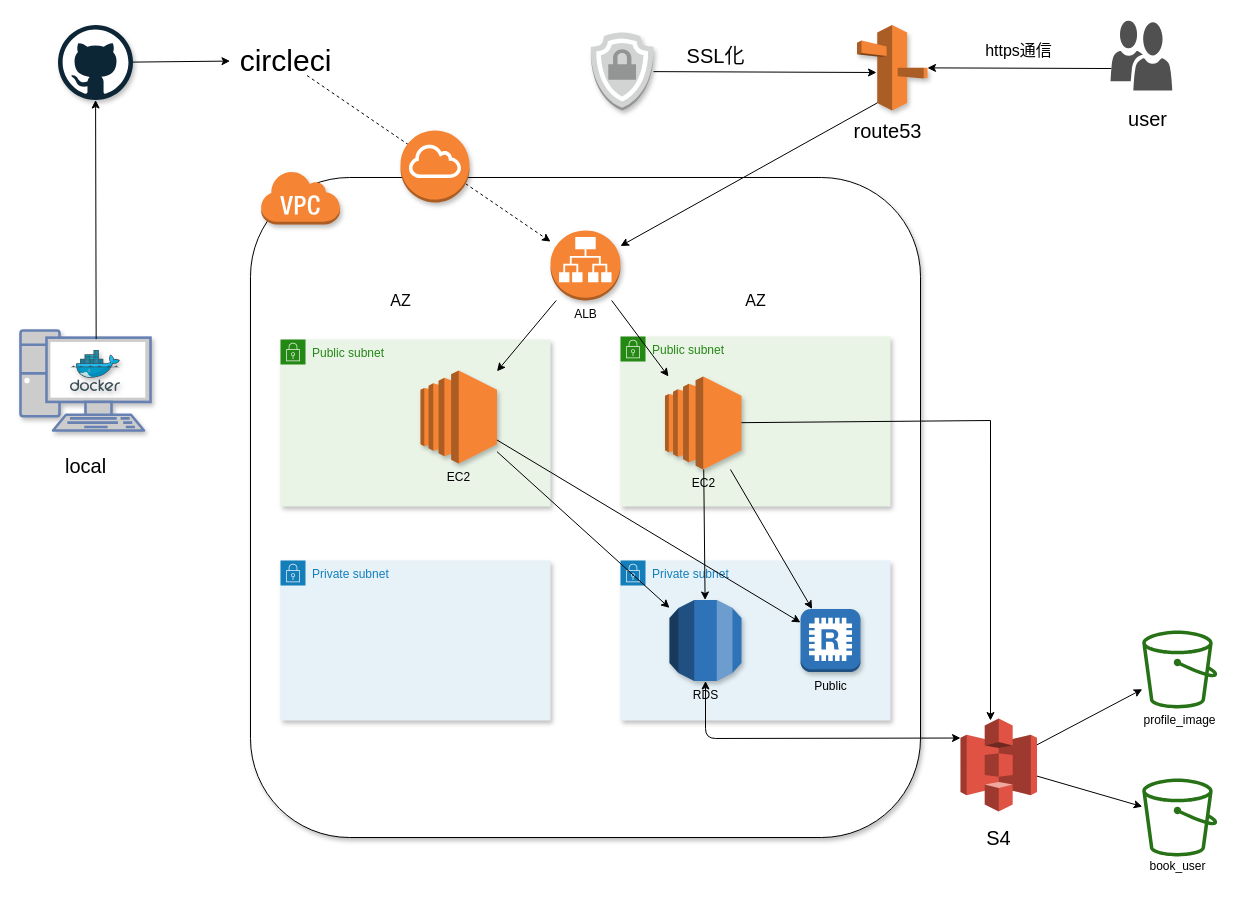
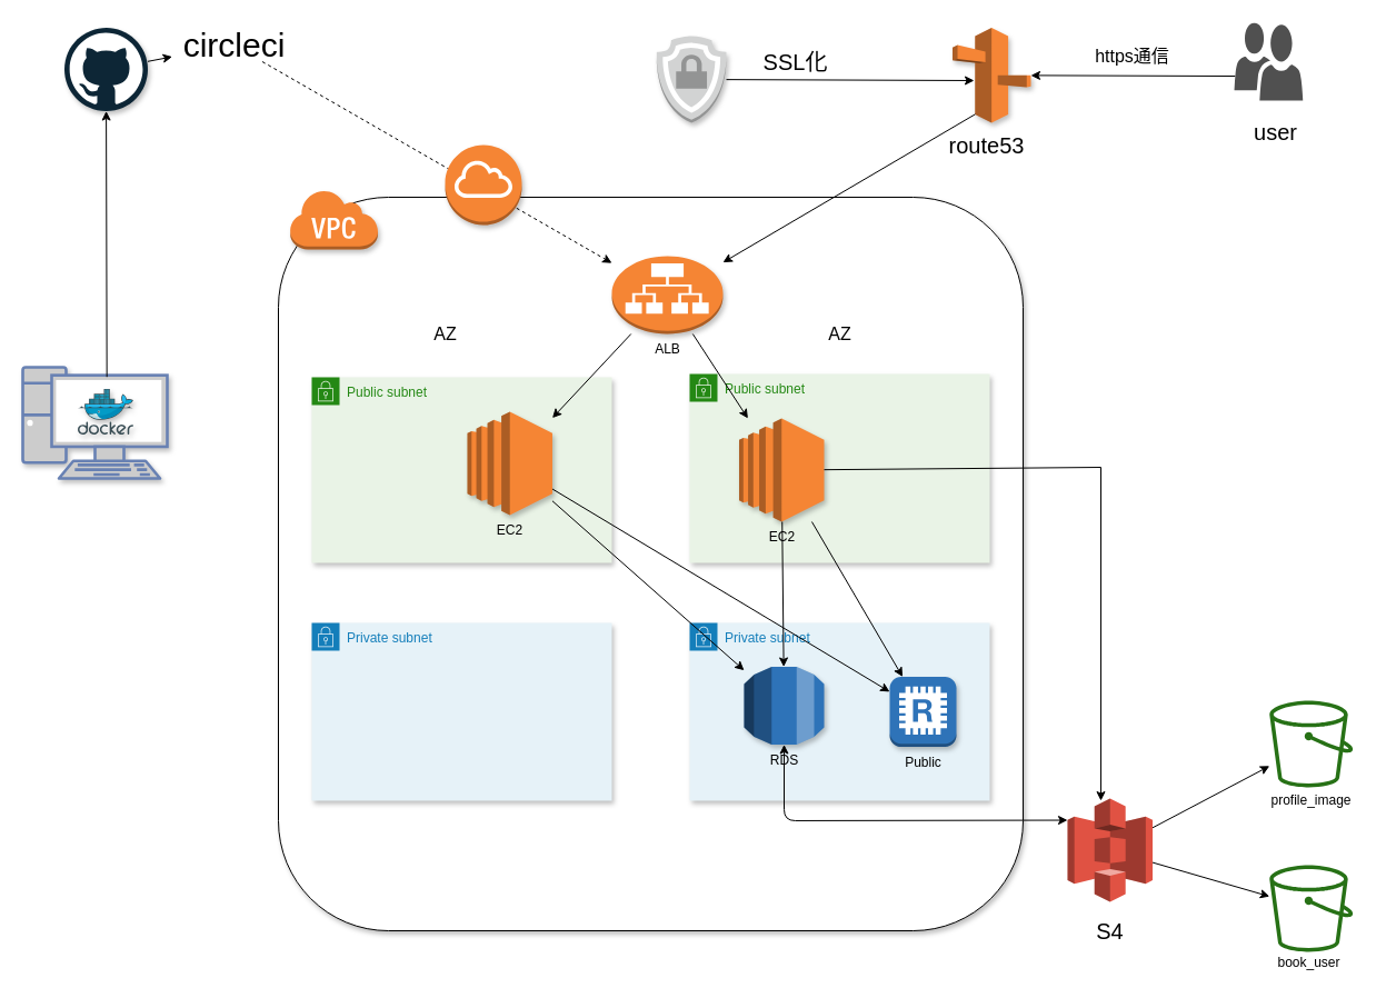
  <mxCell id="0" />
  <mxCell id="1" parent="0" />
  <mxCell id="2" value="" style="outlineConnect=0;dashed=0;verticalLabelPosition=bottom;verticalAlign=top;align=center;html=1;shape=mxgraph.aws3.s3;fillColor=#E05243;gradientColor=none;" vertex="1" parent="1"><mxGeometry x="960" y="718" width="76.5" height="93" as="geometry" /></mxCell>
  <mxCell id="3" value="" style="outlineConnect=0;fontColor=#232F3E;gradientColor=none;fillColor=#277116;strokeColor=none;dashed=0;verticalLabelPosition=bottom;verticalAlign=top;align=center;html=1;fontSize=12;fontStyle=0;aspect=fixed;pointerEvents=1;shape=mxgraph.aws4.bucket;" vertex="1" parent="1"><mxGeometry x="1141.75" y="778" width="75" height="78" as="geometry" /></mxCell>
  <mxCell id="4" value="" style="outlineConnect=0;fontColor=#232F3E;gradientColor=none;fillColor=#277116;strokeColor=none;dashed=0;verticalLabelPosition=bottom;verticalAlign=top;align=center;html=1;fontSize=12;fontStyle=0;aspect=fixed;pointerEvents=1;shape=mxgraph.aws4.bucket;" vertex="1" parent="1"><mxGeometry x="1141.75" y="630" width="75" height="78" as="geometry" /></mxCell>
  <mxCell id="5" value="" style="endArrow=classic;html=1;" edge="1" parent="1" source="2" target="4"><mxGeometry width="50" height="50" relative="1" as="geometry"><mxPoint x="1056.75" y="740" as="sourcePoint" /><mxPoint x="1136.75" y="710" as="targetPoint" /><Array as="points" /></mxGeometry></mxCell>
  <mxCell id="6" value="" style="endArrow=classic;html=1;" edge="1" parent="1" source="2" target="3"><mxGeometry width="50" height="50" relative="1" as="geometry"><mxPoint x="1041.75" y="782.5" as="sourcePoint" /><mxPoint x="1121.75" y="811" as="targetPoint" /></mxGeometry></mxCell>
  <mxCell id="7" value="profile_image&lt;br&gt;" style="text;html=1;align=center;verticalAlign=middle;resizable=0;points=[];autosize=1;" vertex="1" parent="1"><mxGeometry x="1134.25" y="710" width="90" height="20" as="geometry" /></mxCell>
  <mxCell id="8" value="book_user&lt;br&gt;" style="text;html=1;align=center;verticalAlign=middle;resizable=0;points=[];autosize=1;" vertex="1" parent="1"><mxGeometry x="1136.75" y="856" width="80" height="20" as="geometry" /></mxCell>
  <mxCell id="9" value="&lt;font style=&quot;font-size: 20px&quot;&gt;S4&lt;/font&gt;" style="text;html=1;align=center;verticalAlign=middle;resizable=0;points=[];autosize=1;strokeWidth=1;shadow=1;" vertex="1" parent="1"><mxGeometry x="978.25" y="827" width="40" height="20" as="geometry" /></mxCell>
  <mxCell id="10" value="" style="shape=image;html=1;verticalAlign=top;verticalLabelPosition=bottom;labelBackgroundColor=#ffffff;imageAspect=0;aspect=fixed;image=https://cdn1.iconfinder.com/data/icons/famfamfam_flag_icons/az.png;shadow=1;strokeWidth=1;" vertex="1" parent="1"><mxGeometry x="560" y="360" width="16" height="16" as="geometry" /></mxCell>
  <mxCell id="11" value="" style="rounded=1;whiteSpace=wrap;html=1;shadow=1;strokeWidth=1;" vertex="1" parent="1"><mxGeometry x="250" y="177" width="670" height="660" as="geometry" /></mxCell>
  <mxCell id="12" value="" style="outlineConnect=0;dashed=0;verticalLabelPosition=bottom;verticalAlign=top;align=center;html=1;shape=mxgraph.aws3.virtual_private_cloud;fillColor=#F58534;gradientColor=none;shadow=1;strokeWidth=1;" vertex="1" parent="1"><mxGeometry x="260" y="170" width="79.5" height="54" as="geometry" /></mxCell>
  <mxCell id="13" value="Public subnet" style="points=[[0,0],[0.25,0],[0.5,0],[0.75,0],[1,0],[1,0.25],[1,0.5],[1,0.75],[1,1],[0.75,1],[0.5,1],[0.25,1],[0,1],[0,0.75],[0,0.5],[0,0.25]];outlineConnect=0;gradientColor=none;html=1;whiteSpace=wrap;fontSize=12;fontStyle=0;shape=mxgraph.aws4.group;grIcon=mxgraph.aws4.group_security_group;grStroke=0;strokeColor=#248814;fillColor=#E9F3E6;verticalAlign=top;align=left;spacingLeft=30;fontColor=#248814;dashed=0;shadow=1;" vertex="1" parent="1"><mxGeometry x="280" y="339" width="270" height="167" as="geometry" /></mxCell>
  <mxCell id="14" value="Public subnet" style="points=[[0,0],[0.25,0],[0.5,0],[0.75,0],[1,0],[1,0.25],[1,0.5],[1,0.75],[1,1],[0.75,1],[0.5,1],[0.25,1],[0,1],[0,0.75],[0,0.5],[0,0.25]];outlineConnect=0;gradientColor=none;html=1;whiteSpace=wrap;fontSize=12;fontStyle=0;shape=mxgraph.aws4.group;grIcon=mxgraph.aws4.group_security_group;grStroke=0;strokeColor=#248814;fillColor=#E9F3E6;verticalAlign=top;align=left;spacingLeft=30;fontColor=#248814;dashed=0;shadow=1;" vertex="1" parent="1"><mxGeometry x="620" y="336" width="270" height="170" as="geometry" /></mxCell>
  <mxCell id="15" value="Private subnet" style="points=[[0,0],[0.25,0],[0.5,0],[0.75,0],[1,0],[1,0.25],[1,0.5],[1,0.75],[1,1],[0.75,1],[0.5,1],[0.25,1],[0,1],[0,0.75],[0,0.5],[0,0.25]];outlineConnect=0;gradientColor=none;html=1;whiteSpace=wrap;fontSize=12;fontStyle=0;shape=mxgraph.aws4.group;grIcon=mxgraph.aws4.group_security_group;grStroke=0;strokeColor=#147EBA;fillColor=#E6F2F8;verticalAlign=top;align=left;spacingLeft=30;fontColor=#147EBA;dashed=0;shadow=1;" vertex="1" parent="1"><mxGeometry x="280" y="560" width="270" height="160" as="geometry" /></mxCell>
  <mxCell id="16" value="Private subnet" style="points=[[0,0],[0.25,0],[0.5,0],[0.75,0],[1,0],[1,0.25],[1,0.5],[1,0.75],[1,1],[0.75,1],[0.5,1],[0.25,1],[0,1],[0,0.75],[0,0.5],[0,0.25]];outlineConnect=0;gradientColor=none;html=1;whiteSpace=wrap;fontSize=12;fontStyle=0;shape=mxgraph.aws4.group;grIcon=mxgraph.aws4.group_security_group;grStroke=0;strokeColor=#147EBA;fillColor=#E6F2F8;verticalAlign=top;align=left;spacingLeft=30;fontColor=#147EBA;dashed=0;shadow=1;" vertex="1" parent="1"><mxGeometry x="620" y="560" width="270" height="160" as="geometry" /></mxCell>
  <mxCell id="17" value="EC2" style="outlineConnect=0;dashed=0;verticalLabelPosition=bottom;verticalAlign=top;align=center;html=1;shape=mxgraph.aws3.ec2;fillColor=#F58534;gradientColor=none;shadow=1;strokeWidth=1;" vertex="1" parent="1"><mxGeometry x="420" y="370" width="76.5" height="93" as="geometry" /></mxCell>
  <mxCell id="18" value="EC2" style="outlineConnect=0;dashed=0;verticalLabelPosition=bottom;verticalAlign=top;align=center;html=1;shape=mxgraph.aws3.ec2;fillColor=#F58534;gradientColor=none;shadow=1;strokeWidth=1;" vertex="1" parent="1"><mxGeometry x="664.5" y="376" width="76.5" height="93" as="geometry" /></mxCell>
- <mxCell id="19" value="RDS&lt;br&gt;" style="outlineConnect=0;dashed=0;verticalLabelPosition=bottom;verticalAlign=top;align=center;html=1;shape=mxgraph.aws3.rds;fillColor=#2E73B8;gradientColor=none;shadow=1;strokeWidth=1;" vertex="1" parent="1"><mxGeometry x="669" y="599.5" width="72" height="81" as="geometry" /></mxCell>
+ <mxCell id="19" value="RDS&lt;br&gt;" style="outlineConnect=0;dashed=0;verticalLabelPosition=bottom;verticalAlign=top;align=center;html=1;shape=mxgraph.aws3.rds;fillColor=#2E73B8;gradientColor=none;shadow=1;strokeWidth=1;" vertex="1" parent="1"><mxGeometry x="669" y="599.5" width="72" height="70" as="geometry" /></mxCell>
  <mxCell id="20" value="Public" style="outlineConnect=0;dashed=0;verticalLabelPosition=bottom;verticalAlign=top;align=center;html=1;shape=mxgraph.aws3.redis;fillColor=#2E73B8;gradientColor=none;shadow=1;strokeWidth=1;" vertex="1" parent="1"><mxGeometry x="800" y="608.5" width="60" height="63" as="geometry" /></mxCell>
- <mxCell id="21" value="ALB&lt;br&gt;" style="outlineConnect=0;dashed=0;verticalLabelPosition=bottom;verticalAlign=top;align=center;html=1;shape=mxgraph.aws3.application_load_balancer;fillColor=#F58534;gradientColor=none;shadow=1;strokeWidth=1;" vertex="1" parent="1"><mxGeometry x="550" y="230" width="70" height="70" as="geometry" /></mxCell>
+ <mxCell id="21" value="ALB&lt;br&gt;" style="outlineConnect=0;dashed=0;verticalLabelPosition=bottom;verticalAlign=top;align=center;html=1;shape=mxgraph.aws3.application_load_balancer;fillColor=#F58534;gradientColor=none;shadow=1;strokeWidth=1;" vertex="1" parent="1"><mxGeometry x="550" y="230" width="100" height="70" as="geometry" /></mxCell>
  <mxCell id="22" value="" style="endArrow=classic;html=1;" edge="1" parent="1" source="18" target="19"><mxGeometry width="50" height="50" relative="1" as="geometry"><mxPoint x="730" y="473" as="sourcePoint" /><mxPoint x="780" y="423" as="targetPoint" /><Array as="points" /></mxGeometry></mxCell>
  <mxCell id="23" value="" style="endArrow=classic;html=1;" edge="1" parent="1" source="17" target="19"><mxGeometry width="50" height="50" relative="1" as="geometry"><mxPoint x="550" y="530" as="sourcePoint" /><mxPoint x="600" y="480" as="targetPoint" /></mxGeometry></mxCell>
  <mxCell id="24" value="" style="endArrow=classic;html=1;" edge="1" parent="1" source="18" target="20"><mxGeometry width="50" height="50" relative="1" as="geometry"><mxPoint x="550" y="530" as="sourcePoint" /><mxPoint x="600" y="480" as="targetPoint" /></mxGeometry></mxCell>
  <mxCell id="25" value="" style="endArrow=classic;html=1;" edge="1" parent="1" source="17" target="20"><mxGeometry width="50" height="50" relative="1" as="geometry"><mxPoint x="550" y="530" as="sourcePoint" /><mxPoint x="600" y="480" as="targetPoint" /></mxGeometry></mxCell>
  <mxCell id="26" value="" style="pointerEvents=1;shadow=0;dashed=0;html=1;strokeColor=none;labelPosition=center;verticalLabelPosition=bottom;verticalAlign=top;align=center;fillColor=#505050;shape=mxgraph.mscae.intune.user_group" vertex="1" parent="1"><mxGeometry x="1110" y="20" width="61.75" height="70" as="geometry" /></mxCell>
  <mxCell id="27" value="&lt;font style=&quot;font-size: 20px&quot;&gt;user&lt;br&gt;&lt;br&gt;&lt;/font&gt;" style="text;html=1;align=center;verticalAlign=middle;resizable=0;points=[];autosize=1;" vertex="1" parent="1"><mxGeometry x="1121.75" y="110" width="50" height="40" as="geometry" /></mxCell>
  <mxCell id="28" value="" style="outlineConnect=0;dashed=0;verticalLabelPosition=bottom;verticalAlign=top;align=center;html=1;shape=mxgraph.aws3.route_53;fillColor=#F58536;gradientColor=none;shadow=1;strokeWidth=1;" vertex="1" parent="1"><mxGeometry x="856.5" y="24.5" width="70.5" height="85.5" as="geometry" /></mxCell>
  <mxCell id="29" value="" style="endArrow=classic;html=1;exitX=0.012;exitY=0.686;exitDx=0;exitDy=0;exitPerimeter=0;" edge="1" parent="1" source="26" target="28"><mxGeometry width="50" height="50" relative="1" as="geometry"><mxPoint x="660" y="290" as="sourcePoint" /><mxPoint x="710" y="240" as="targetPoint" /></mxGeometry></mxCell>
  <mxCell id="30" value="&lt;font style=&quot;font-size: 20px&quot;&gt;route53&lt;/font&gt;" style="text;html=1;align=center;verticalAlign=middle;resizable=0;points=[];autosize=1;" vertex="1" parent="1"><mxGeometry x="847" y="120" width="80" height="20" as="geometry" /></mxCell>
  <mxCell id="31" value="" style="outlineConnect=0;dashed=0;verticalLabelPosition=bottom;verticalAlign=top;align=center;html=1;shape=mxgraph.aws3.ssl_padlock;fillColor=#D2D3D3;gradientColor=none;shadow=1;strokeWidth=1;" vertex="1" parent="1"><mxGeometry x="590" y="32" width="63" height="78" as="geometry" /></mxCell>
  <mxCell id="32" value="" style="endArrow=classic;html=1;" edge="1" parent="1" source="31"><mxGeometry width="50" height="50" relative="1" as="geometry"><mxPoint x="730" y="350" as="sourcePoint" /><mxPoint x="876" y="72" as="targetPoint" /></mxGeometry></mxCell>
  <mxCell id="33" value="&lt;font style=&quot;font-size: 20px&quot;&gt;SSL化&lt;/font&gt;" style="text;html=1;align=center;verticalAlign=middle;resizable=0;points=[];autosize=1;" vertex="1" parent="1"><mxGeometry x="680" y="45" width="70" height="20" as="geometry" /></mxCell>
  <mxCell id="34" value="" style="endArrow=classic;html=1;exitX=0.29;exitY=0.91;exitDx=0;exitDy=0;exitPerimeter=0;" edge="1" parent="1" source="28" target="21"><mxGeometry width="50" height="50" relative="1" as="geometry"><mxPoint x="730" y="460" as="sourcePoint" /><mxPoint x="780" y="410" as="targetPoint" /></mxGeometry></mxCell>
  <mxCell id="35" value="" style="endArrow=classic;startArrow=classic;html=1;entryX=0;entryY=0.21;entryDx=0;entryDy=0;entryPerimeter=0;" edge="1" parent="1" source="19" target="2"><mxGeometry width="50" height="50" relative="1" as="geometry"><mxPoint x="600" y="410" as="sourcePoint" /><mxPoint x="650" y="360" as="targetPoint" /><Array as="points"><mxPoint x="705" y="738" /></Array></mxGeometry></mxCell>
  <mxCell id="36" value="" style="endArrow=classic;html=1;entryX=0.392;entryY=0.022;entryDx=0;entryDy=0;entryPerimeter=0;" edge="1" parent="1" target="2"><mxGeometry width="50" height="50" relative="1" as="geometry"><mxPoint x="990" y="420" as="sourcePoint" /><mxPoint x="650" y="420" as="targetPoint" /></mxGeometry></mxCell>
  <mxCell id="37" value="" style="endArrow=none;html=1;" edge="1" parent="1" source="18"><mxGeometry width="50" height="50" relative="1" as="geometry"><mxPoint x="817" y="450" as="sourcePoint" /><mxPoint x="990" y="420" as="targetPoint" /><Array as="points" /></mxGeometry></mxCell>
  <mxCell id="38" value="" style="fontColor=#0066CC;verticalAlign=top;verticalLabelPosition=bottom;labelPosition=center;align=center;html=1;outlineConnect=0;fillColor=#CCCCCC;strokeColor=#6881B3;gradientColor=none;gradientDirection=north;strokeWidth=2;shape=mxgraph.networks.pc;shadow=1;" vertex="1" parent="1"><mxGeometry x="20" y="330" width="130" height="100" as="geometry" /></mxCell>
  <mxCell id="39" value="" style="aspect=fixed;html=1;points=[];align=center;image;fontSize=12;image=img/lib/mscae/Docker.svg;shadow=1;strokeWidth=1;" vertex="1" parent="1"><mxGeometry x="70" y="350" width="50" height="41" as="geometry" /></mxCell>
  <mxCell id="40" value="" style="dashed=0;outlineConnect=0;html=1;align=center;labelPosition=center;verticalLabelPosition=bottom;verticalAlign=top;shape=mxgraph.weblogos.github;shadow=1;strokeWidth=1;fontSize=16;" vertex="1" parent="1"><mxGeometry x="57.5" y="24.5" width="75" height="75" as="geometry" /></mxCell>
  <mxCell id="41" value="" style="endArrow=classic;html=1;fontSize=16;exitX=0.582;exitY=0.087;exitDx=0;exitDy=0;exitPerimeter=0;" edge="1" parent="1" source="38" target="40"><mxGeometry width="50" height="50" relative="1" as="geometry"><mxPoint x="93" y="320" as="sourcePoint" /><mxPoint x="620" y="370" as="targetPoint" /></mxGeometry></mxCell>
- <mxCell id="42" value="&lt;font style=&quot;font-size: 30px&quot;&gt;circleci&lt;/font&gt;" style="text;html=1;align=center;verticalAlign=middle;resizable=0;points=[];autosize=1;fontSize=16;" vertex="1" parent="1"><mxGeometry x="229.5" y="45" width="110" height="30" as="geometry" /></mxCell>
+ <mxCell id="42" value="&lt;font style=&quot;font-size: 30px&quot;&gt;circleci&lt;/font&gt;" style="text;html=1;align=center;verticalAlign=middle;resizable=0;points=[];autosize=1;fontSize=16;" vertex="1" parent="1"><mxGeometry x="154.5" y="25" width="110" height="30" as="geometry" /></mxCell>
  <mxCell id="43" value="" style="endArrow=classic;html=1;fontSize=16;" edge="1" parent="1" source="40" target="42"><mxGeometry width="50" height="50" relative="1" as="geometry"><mxPoint x="570" y="420" as="sourcePoint" /><mxPoint x="620" y="370" as="targetPoint" /></mxGeometry></mxCell>
  <mxCell id="44" value="" style="shape=image;html=1;verticalAlign=top;verticalLabelPosition=bottom;labelBackgroundColor=#ffffff;imageAspect=0;aspect=fixed;image=https://cdn4.iconfinder.com/data/icons/logos-brands-5/24/nginx-128.png;shadow=1;strokeWidth=1;fontSize=16;" vertex="1" parent="1"><mxGeometry x="300" y="391" width="78" height="78" as="geometry" /></mxCell>
  <mxCell id="45" value="" style="endArrow=classic;html=1;fontSize=16;" edge="1" parent="1" source="21" target="17"><mxGeometry width="50" height="50" relative="1" as="geometry"><mxPoint x="570" y="400" as="sourcePoint" /><mxPoint x="620" y="350" as="targetPoint" /></mxGeometry></mxCell>
  <mxCell id="46" value="" style="endArrow=classic;html=1;fontSize=16;" edge="1" parent="1" source="21" target="18"><mxGeometry width="50" height="50" relative="1" as="geometry"><mxPoint x="570" y="400" as="sourcePoint" /><mxPoint x="620" y="350" as="targetPoint" /></mxGeometry></mxCell>
  <mxCell id="47" value="" style="endArrow=classic;html=1;fontSize=16;dashed=1;" edge="1" parent="1" source="42" target="21"><mxGeometry width="50" height="50" relative="1" as="geometry"><mxPoint x="570" y="400" as="sourcePoint" /><mxPoint x="620" y="350" as="targetPoint" /></mxGeometry></mxCell>
- <mxCell id="48" value="&lt;font style=&quot;font-size: 20px&quot;&gt;local&lt;/font&gt;" style="text;html=1;align=center;verticalAlign=middle;resizable=0;points=[];autosize=1;fontSize=16;" vertex="1" parent="1"><mxGeometry x="55" y="450" width="60" height="30" as="geometry" /></mxCell>
  <mxCell id="49" value="" style="shape=image;html=1;verticalAlign=top;verticalLabelPosition=bottom;labelBackgroundColor=#ffffff;imageAspect=0;aspect=fixed;image=https://cdn4.iconfinder.com/data/icons/logos-brands-5/24/nginx-128.png;shadow=1;strokeWidth=1;fontSize=16;" vertex="1" parent="1"><mxGeometry x="776.5" y="383" width="80" height="80" as="geometry" /></mxCell>
  <mxCell id="50" value="https通信" style="text;html=1;align=center;verticalAlign=middle;resizable=0;points=[];autosize=1;fontSize=16;" vertex="1" parent="1"><mxGeometry x="978.25" y="40" width="80" height="20" as="geometry" /></mxCell>
  <mxCell id="51" value="AZ" style="text;html=1;align=center;verticalAlign=middle;resizable=0;points=[];autosize=1;fontSize=16;" vertex="1" parent="1"><mxGeometry x="380" y="290" width="40" height="20" as="geometry" /></mxCell>
  <mxCell id="52" value="AZ&lt;br&gt;" style="text;html=1;align=center;verticalAlign=middle;resizable=0;points=[];autosize=1;fontSize=16;" vertex="1" parent="1"><mxGeometry x="735" y="290" width="40" height="20" as="geometry" /></mxCell>
  <mxCell id="53" value="" style="outlineConnect=0;dashed=0;verticalLabelPosition=bottom;verticalAlign=top;align=center;html=1;shape=mxgraph.aws3.internet_gateway;fillColor=#F58534;gradientColor=none;shadow=1;strokeWidth=1;fontSize=16;" vertex="1" parent="1"><mxGeometry x="400" y="130" width="69" height="72" as="geometry" /></mxCell>
